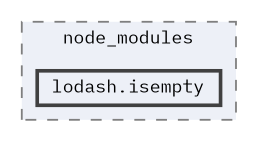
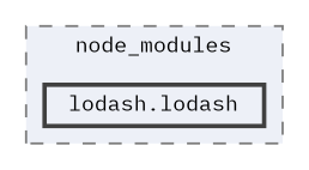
  digraph {
    compound=true
    fontname="IBM Plex Mono"
-   n1 [color=grey25 fillcolor="#edf0f7" fontname="IBM Plex Mono" fontsize=10 height=0.2 label="lodash.isempty" shape=box style="filled,bold" width=0.4]
+   n1 [color=grey25 fillcolor="#edf0f7" fontname="IBM Plex Mono" fontsize=10 height=0.2 label="lodash.lodash" shape=box style="filled,bold" width=0.4]
    subgraph cluster_1 {
      bgcolor="#edf0f7"
      fontsize=10
      label=node_modules
      pencolor=grey50
      style="filled,dashed"
      n1
    }
  }
